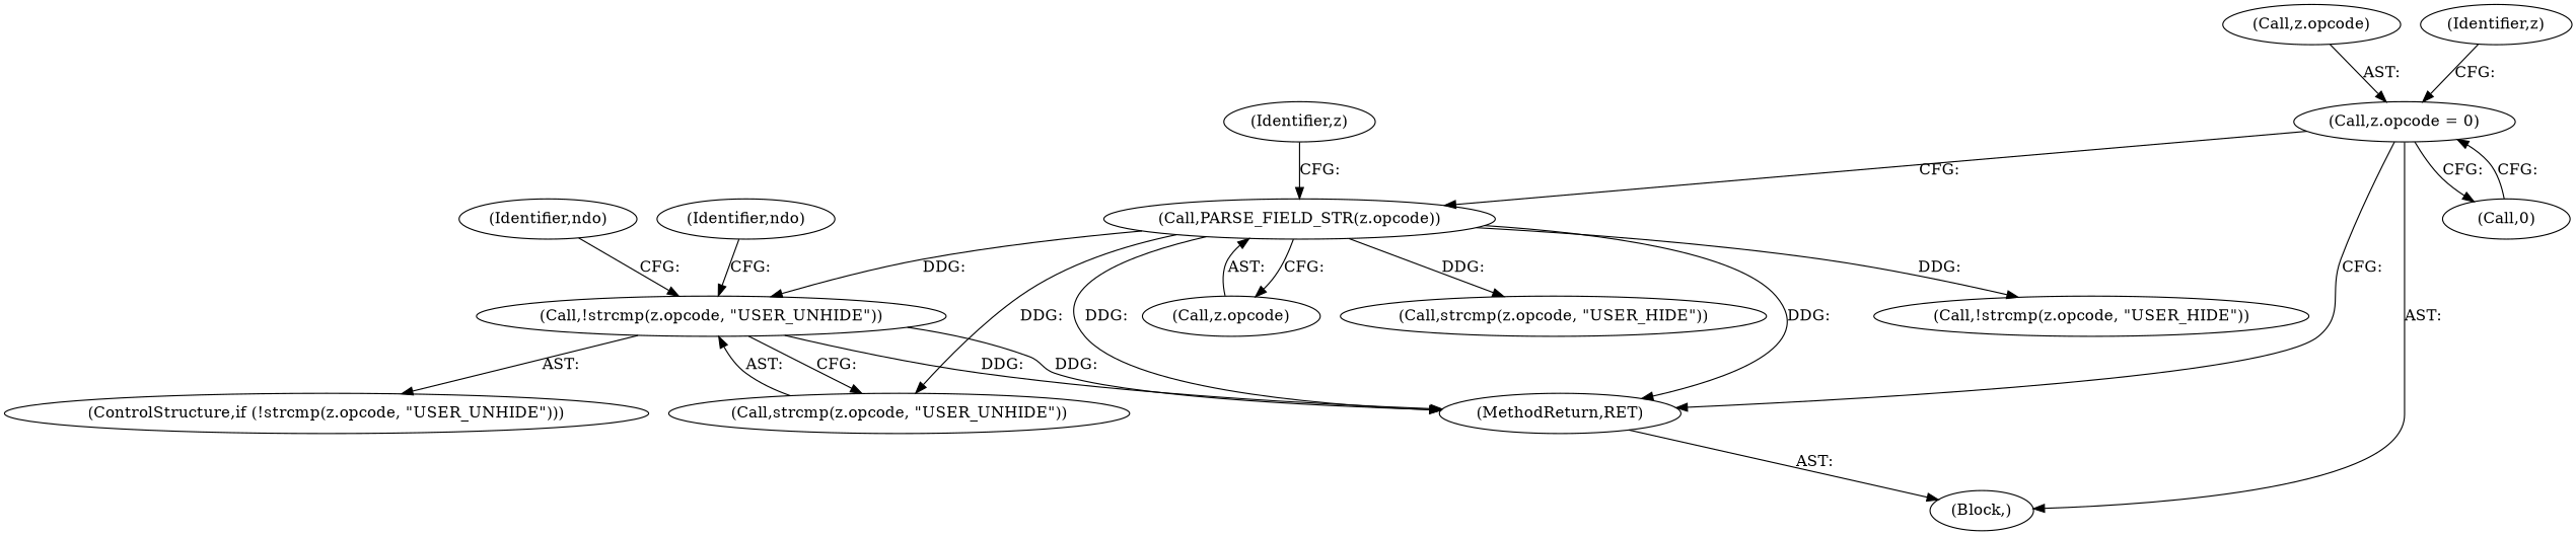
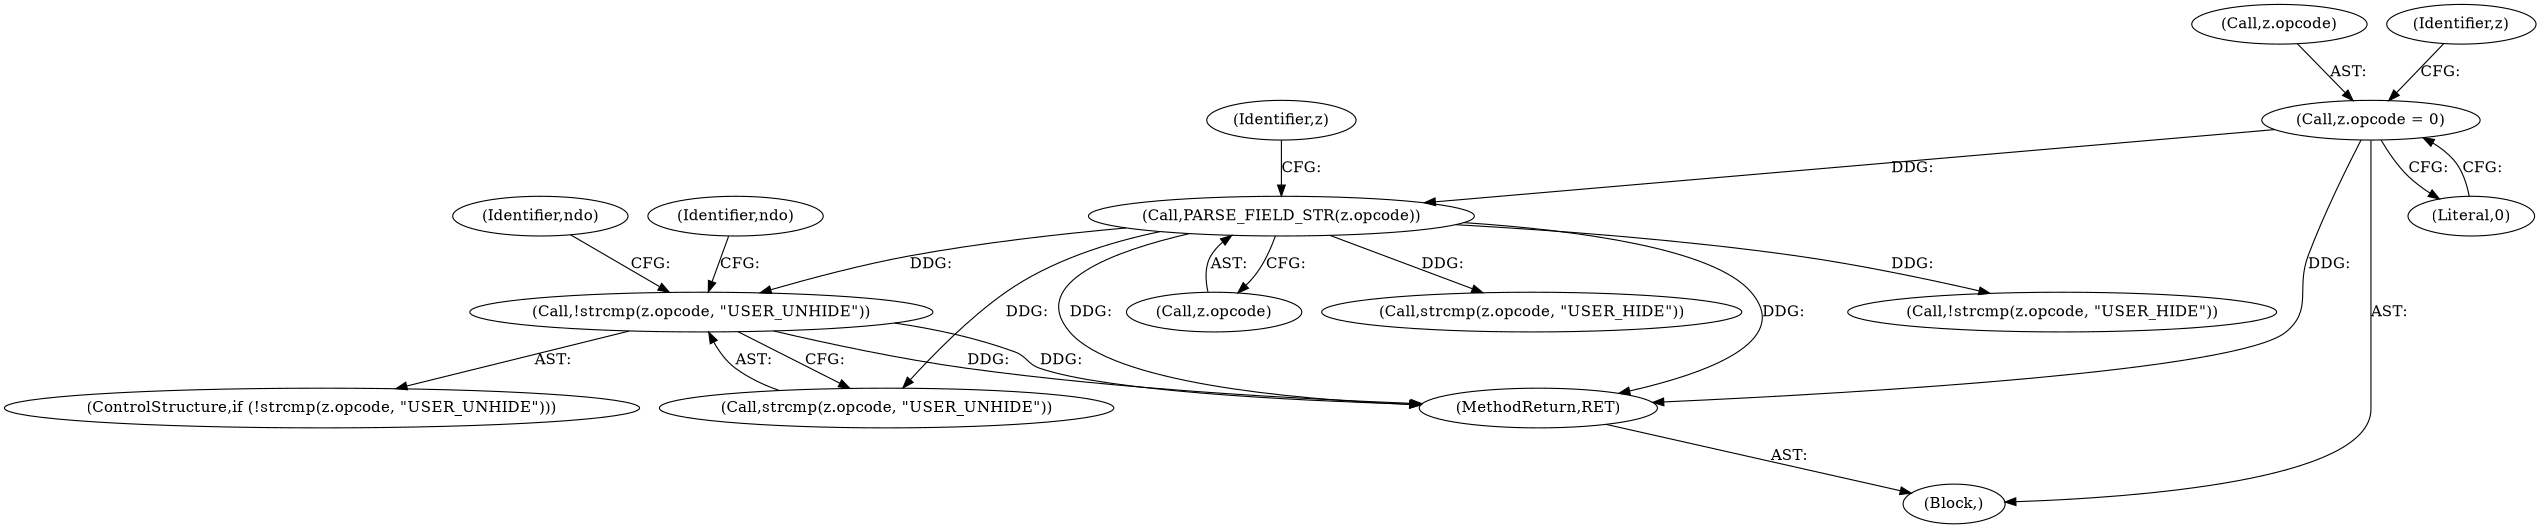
  digraph {
    n1 [label="(Call,!strcmp(z.opcode, \"USER_UNHIDE\"))"]
    n2 [label="(ControlStructure,if (!strcmp(z.opcode, \"USER_UNHIDE\")))"]
    n3 [label="(Call,strcmp(z.opcode, \"USER_UNHIDE\"))"]
    n4 [label="(MethodReturn,RET)"]
    n5 [label="(Block,)"]
    n6 [label="(Call,PARSE_FIELD_STR(z.opcode))"]
    n7 [label="(Call,z.opcode)"]
    n8 [label="(Call,strcmp(z.opcode, \"USER_HIDE\"))"]
    n9 [label="(Call,!strcmp(z.opcode, \"USER_HIDE\"))"]
    n10 [label="(Call,z.opcode = 0)"]
-   n11 [label="(Call,0)"]
+   n11 [label="(Literal,0)"]
    n12 [label="(Call,z.opcode)"]
    n13 [label="(Identifier,z)"]
    n14 [label="(Identifier,ndo)"]
    n15 [label="(Identifier,ndo)"]
    n16 [label="(Identifier,z)"]
    n1 -> n2 [label="AST: "]
    n1 -> n3 [label="CFG: "]
    n1 -> n4 [label="DDG: "]
    n1 -> n4 [label="DDG: "]
    n3 -> n1 [label="AST: "]
    n4 -> n5 [label="AST: "]
    n6 -> n1 [label="DDG: "]
    n6 -> n3 [label="DDG: "]
    n6 -> n4 [label="DDG: "]
    n6 -> n4 [label="DDG: "]
    n6 -> n7 [label="CFG: "]
    n6 -> n8 [label="DDG: "]
    n6 -> n9 [label="DDG: "]
    n7 -> n6 [label="AST: "]
-   n10 -> n4 [label="CFG: "]
+   n10 -> n4 [label="DDG: "]
    n10 -> n5 [label="AST: "]
-   n10 -> n6 [label="CFG: "]
+   n10 -> n6 [label="DDG: "]
    n10 -> n11 [label="CFG: "]
    n11 -> n10 [label="CFG: "]
    n12 -> n10 [label="AST: "]
    n13 -> n10 [label="CFG: "]
    n14 -> n1 [label="CFG: "]
    n15 -> n1 [label="CFG: "]
    n16 -> n6 [label="CFG: "]
  }
